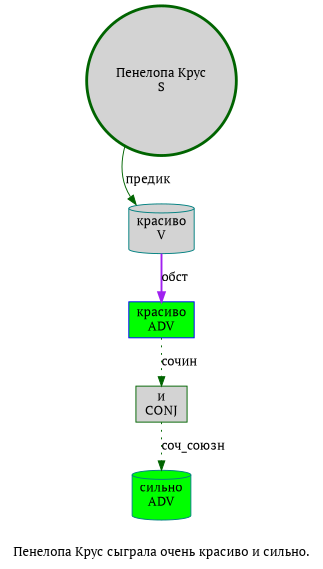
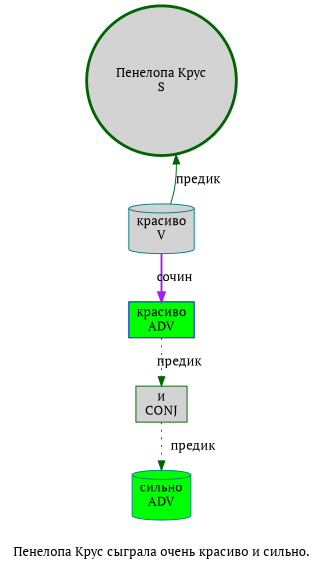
  digraph {
    fontname="PT Serif"
    label="Пенелопа Крус сыграла очень красиво и сильно."
    node [color=darkgreen fillcolor=lightgray fontname="PT Serif" penwidth=1 shape=cylinder style=filled]
    edge [color=darkgreen fontname="PT Serif" style=dotted]
    n1 [label="Пенелопа Крус\nS" penwidth=3 shape=circle]
    n2 [color=teal label="красиво\nV"]
    n3 [color=blue fillcolor=green label="красиво\nADV" shape=box]
    n4 [label="и\nCONJ" shape=box]
    n5 [color=teal fillcolor=green label="сильно\nADV"]
-   n1 -> n2 [label="предик" style=solid]
-   n2 -> n3 [color=purple label="обст" style=bold]
-   n3 -> n4 [label="сочин"]
-   n4 -> n5 [label="соч_союзн"]
+   n2 -> n1 [label="предик" style=solid]
+   n2 -> n3 [color=purple label="сочин" style=bold]
+   n3 -> n4 [label="предик"]
+   n4 -> n5 [label="предик"]
  }
